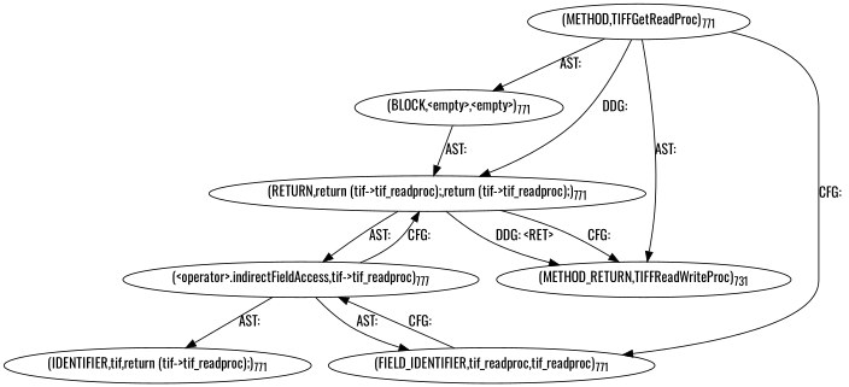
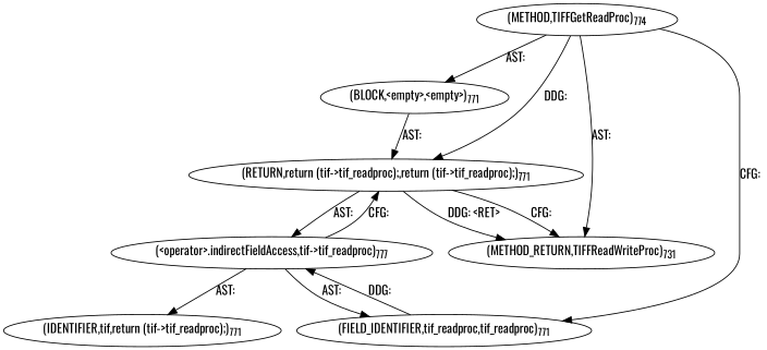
  digraph {
    fontname=Oswald
    node [fontname=Oswald]
    edge [fontname=Oswald]
-   n1 [label=<(METHOD,TIFFGetReadProc)<SUB>771</SUB>>]
+   n1 [label=<(METHOD,TIFFGetReadProc)<SUB>774</SUB>>]
    n2 [label=<(BLOCK,&lt;empty&gt;,&lt;empty&gt;)<SUB>771</SUB>>]
    n3 [label=<(RETURN,return (tif-&gt;tif_readproc);,return (tif-&gt;tif_readproc);)<SUB>771</SUB>>]
    n4 [label=<(FIELD_IDENTIFIER,tif_readproc,tif_readproc)<SUB>771</SUB>>]
    n5 [label=<(METHOD_RETURN,TIFFReadWriteProc)<SUB>731</SUB>>]
    n6 [label=<(&lt;operator&gt;.indirectFieldAccess,tif-&gt;tif_readproc)<SUB>777</SUB>>]
    n7 [label=<(IDENTIFIER,tif,return (tif-&gt;tif_readproc);)<SUB>771</SUB>>]
    n1 -> n2 [label="AST: "]
    n1 -> n3 [label="DDG: "]
    n1 -> n4 [label="CFG: "]
    n1 -> n5 [label="AST: "]
    n2 -> n3 [label="AST: "]
    n3 -> n5 [label="CFG: "]
    n3 -> n5 [label="DDG: &lt;RET&gt;"]
    n3 -> n6 [label="AST: "]
-   n4 -> n6 [label="CFG: "]
+   n4 -> n6 [label="DDG: "]
    n6 -> n3 [label="CFG: "]
    n6 -> n4 [label="AST: "]
    n6 -> n7 [label="AST: "]
  }
